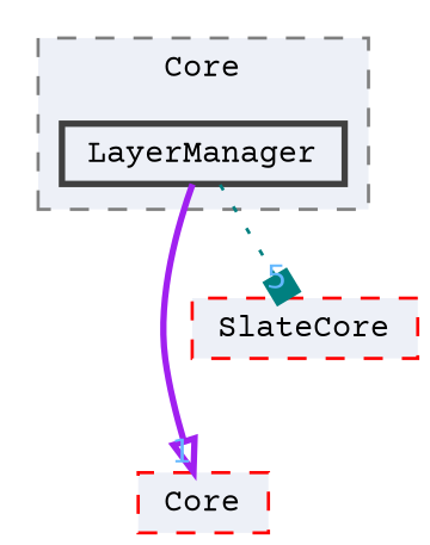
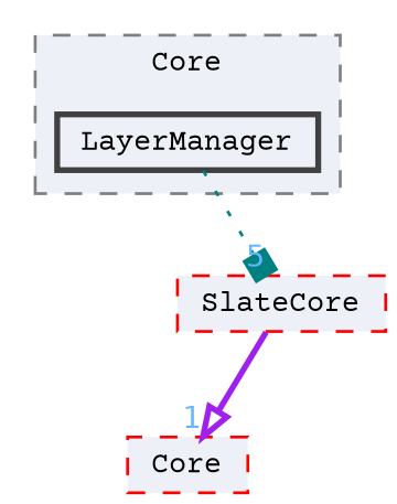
  digraph {
    compound=true
    fontname="Courier Prime"
    node [color=red fillcolor="#edf0f7" fontname="Courier Prime" fontsize=10 shape=box style="filled,dashed"]
    edge [fontcolor=steelblue1 fontname="Courier Prime" fontsize=10 labeldistance=1.5 labelfontname=Helvetica labelfontsize=10]
    n1 [color=grey25 height=0.2 label=LayerManager style="filled,bold" width=0.4]
    n2 [height=0.2 label=Core width=0.4]
    n3 [height=0.2 label=SlateCore width=0.4]
    subgraph cluster_1 {
      bgcolor="#edf0f7"
      fontsize=10
      label=Core
      pencolor=grey50
      style="filled,dashed"
      n1
    }
-   n1 -> n2 [arrowhead=onormal color=purple headlabel=1 style=bold]
+   n3 -> n2 [arrowhead=onormal color=purple headlabel=1 style=bold]
    n1 -> n3 [arrowhead=box color=teal headlabel=5 style=dotted]
  }
